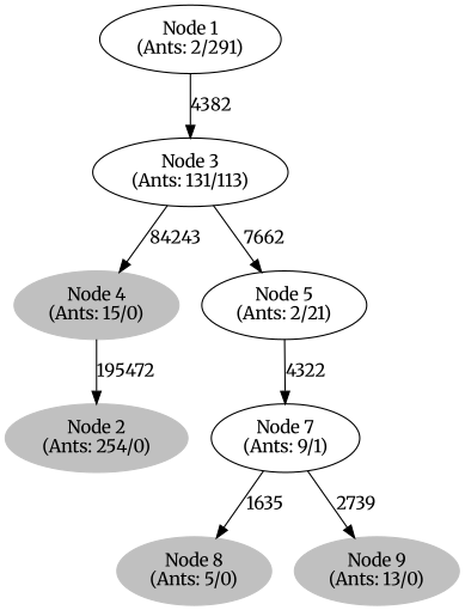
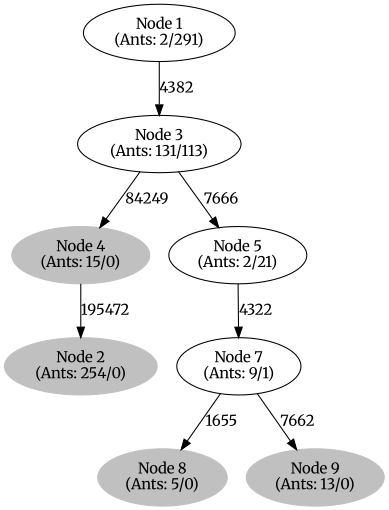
  digraph {
    fontname=Merriweather
    node [fontname=Merriweather]
    edge [fontname=Merriweather]
    "Node 1\n(Ants: 2/291)"
    "Node 3\n(Ants: 131/113)"
    "Node 4\n(Ants: 15/0)" [color=gray style=filled]
    "Node 5\n(Ants: 2/21)"
    "Node 2\n(Ants: 254/0)" [color=gray style=filled]
    "Node 7\n(Ants: 9/1)"
    "Node 8\n(Ants: 5/0)" [color=gray style=filled]
    "Node 9\n(Ants: 13/0)" [color=gray style=filled]
    "Node 1\n(Ants: 2/291)" -> "Node 3\n(Ants: 131/113)" [label=4382]
-   "Node 3\n(Ants: 131/113)" -> "Node 4\n(Ants: 15/0)" [label=84243]
-   "Node 3\n(Ants: 131/113)" -> "Node 5\n(Ants: 2/21)" [label=7662]
+   "Node 3\n(Ants: 131/113)" -> "Node 4\n(Ants: 15/0)" [label=84249]
+   "Node 3\n(Ants: 131/113)" -> "Node 5\n(Ants: 2/21)" [label=7666]
    "Node 4\n(Ants: 15/0)" -> "Node 2\n(Ants: 254/0)" [label=195472]
    "Node 5\n(Ants: 2/21)" -> "Node 7\n(Ants: 9/1)" [label=4322]
-   "Node 7\n(Ants: 9/1)" -> "Node 8\n(Ants: 5/0)" [label=1635]
-   "Node 7\n(Ants: 9/1)" -> "Node 9\n(Ants: 13/0)" [label=2739]
+   "Node 7\n(Ants: 9/1)" -> "Node 8\n(Ants: 5/0)" [label=1655]
+   "Node 7\n(Ants: 9/1)" -> "Node 9\n(Ants: 13/0)" [label=7662]
  }
